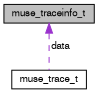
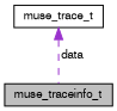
  digraph {
    node [color=black fontname=FreeSans fontsize=10 shape=record style=filled]
    n1 [fillcolor=grey75 fontcolor=black height=0.2 label=muse_traceinfo_t width=0.4]
    n2 [fillcolor=white height=0.2 label=muse_trace_t width=0.4]
-   n1 -> n2 [color=darkorchid3 dir=back fontname=FreeSans fontsize=10 label=" data" labelfontname=FreeSans labelfontsize=10 style=dashed]
+   n2 -> n1 [color=darkorchid3 dir=back fontname=FreeSans fontsize=10 label=" data" labelfontname=FreeSans labelfontsize=10 style=dashed]
  }
